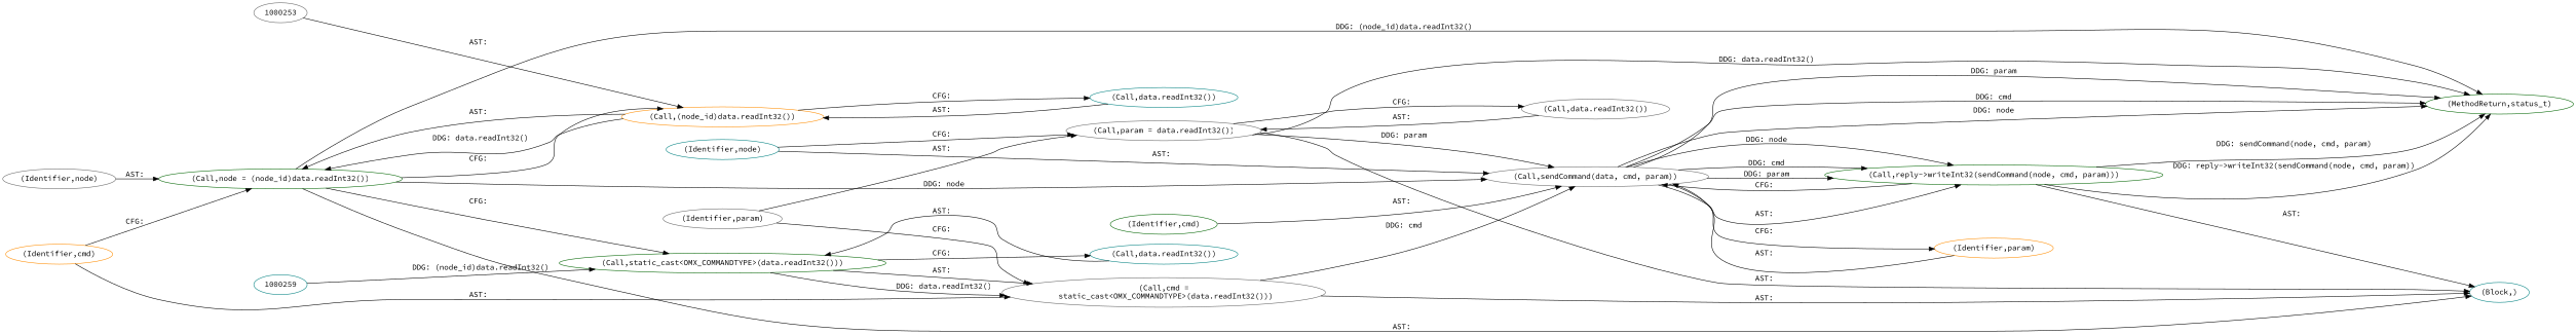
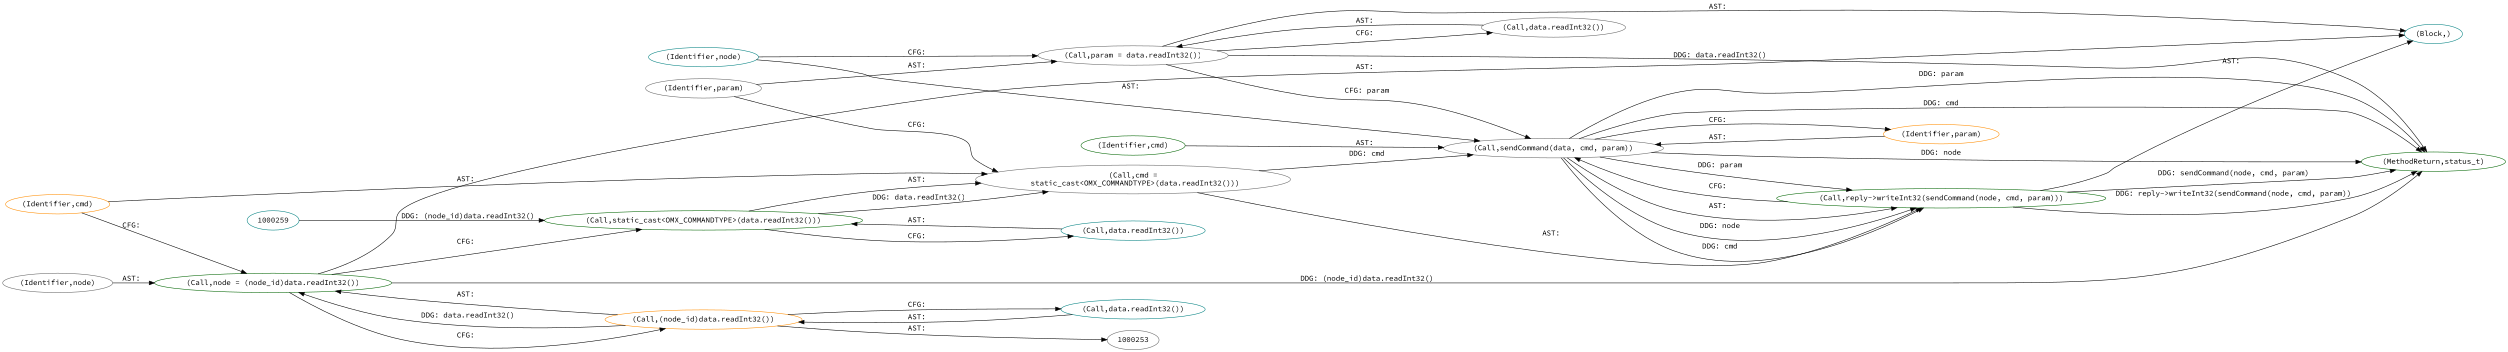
  digraph {
    fontname="Source Code Pro"
    rankdir=LR
    node [color=gray40 fontname="Source Code Pro"]
    edge [fontname="Source Code Pro"]
    n1 [label="(Call,sendCommand(data, cmd, param))"]
    n2 [color=darkgreen label="(Call,reply->writeInt32(sendCommand(node, cmd, param)))"]
    n3 [color=darkgreen label="(MethodReturn,status_t)"]
    n4 [color=darkorange label="(Identifier,param)"]
    n5 [color=teal label="(Block,)"]
    n6 [color=darkgreen label="(Call,node = (node_id)data.readInt32())"]
    n7 [color=darkorange label="(Call,(node_id)data.readInt32())"]
    n8 [color=darkgreen label="(Call,static_cast<OMX_COMMANDTYPE>(data.readInt32()))"]
    n9 [color=teal label="(Call,data.readInt32())"]
    n10 [label="(Call,cmd =\n static_cast<OMX_COMMANDTYPE>(data.readInt32()))"]
    n11 [color=teal label="(Call,data.readInt32())"]
    n12 [label="(Call,param = data.readInt32())"]
    n13 [label="(Call,data.readInt32())"]
    n14 [color=darkorange label="(Identifier,cmd)"]
    n15 [label="(Identifier,node)"]
    n16 [color=teal label="(Identifier,node)"]
    n17 [label="(Identifier,param)"]
    n18 [color=darkgreen label="(Identifier,cmd)"]
    1000253
    1000259 [color=teal]
    n1 -> n2 [label="AST: "]
    n1 -> n2 [label="DDG: node"]
    n1 -> n2 [label="DDG: cmd"]
    n1 -> n2 [label="DDG: param"]
    n1 -> n3 [label="DDG: param"]
    n1 -> n3 [label="DDG: cmd"]
    n1 -> n3 [label="DDG: node"]
    n1 -> n4 [label="CFG: "]
    n2 -> n1 [label="CFG: "]
    n2 -> n3 [label="DDG: reply->writeInt32(sendCommand(node, cmd, param))"]
    n2 -> n3 [label="DDG: sendCommand(node, cmd, param)"]
    n2 -> n5 [label="AST: "]
    n4 -> n1 [label="AST: "]
-   n6 -> n1 [label="DDG: node"]
    n6 -> n3 [label="DDG: (node_id)data.readInt32()"]
    n6 -> n5 [label="AST: "]
    n6 -> n7 [label="CFG: "]
    n6 -> n8 [label="CFG: "]
    n7 -> n6 [label="AST: "]
    n7 -> n6 [label="DDG: data.readInt32()"]
    n7 -> n9 [label="CFG: "]
    n8 -> n10 [label="AST: "]
    n8 -> n10 [label="DDG: data.readInt32()"]
    n8 -> n11 [label="CFG: "]
    n9 -> n7 [label="AST: "]
    n10 -> n1 [label="DDG: cmd"]
-   n10 -> n5 [label="AST: "]
+   n10 -> n2 [label="AST: "]
    n11 -> n8 [label="AST: "]
-   n12 -> n1 [label="DDG: param"]
+   n12 -> n1 [label="CFG: param"]
    n12 -> n3 [label="DDG: data.readInt32()"]
    n12 -> n5 [label="AST: "]
    n12 -> n13 [label="CFG: "]
    n13 -> n12 [label="AST: "]
    n14 -> n6 [label="CFG: "]
    n14 -> n10 [label="AST: "]
    n15 -> n6 [label="AST: "]
    n16 -> n1 [label="AST: "]
    n16 -> n12 [label="CFG: "]
    n17 -> n10 [label="CFG: "]
    n17 -> n12 [label="AST: "]
    n18 -> n1 [label="AST: "]
-   1000253 -> n7 [label="AST: "]
+   n7 -> 1000253 [label="AST: "]
    1000259 -> n8 [label="DDG: (node_id)data.readInt32()"]
  }
